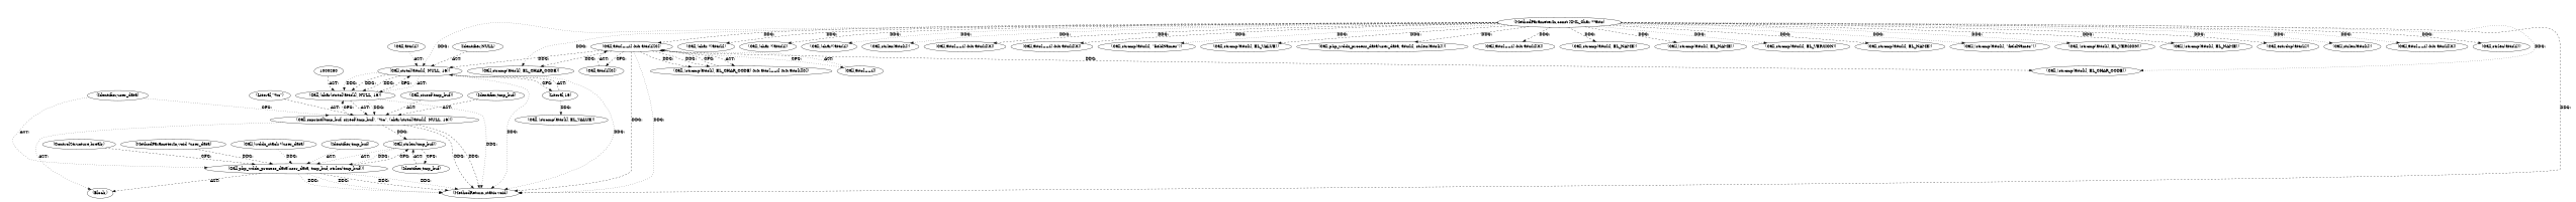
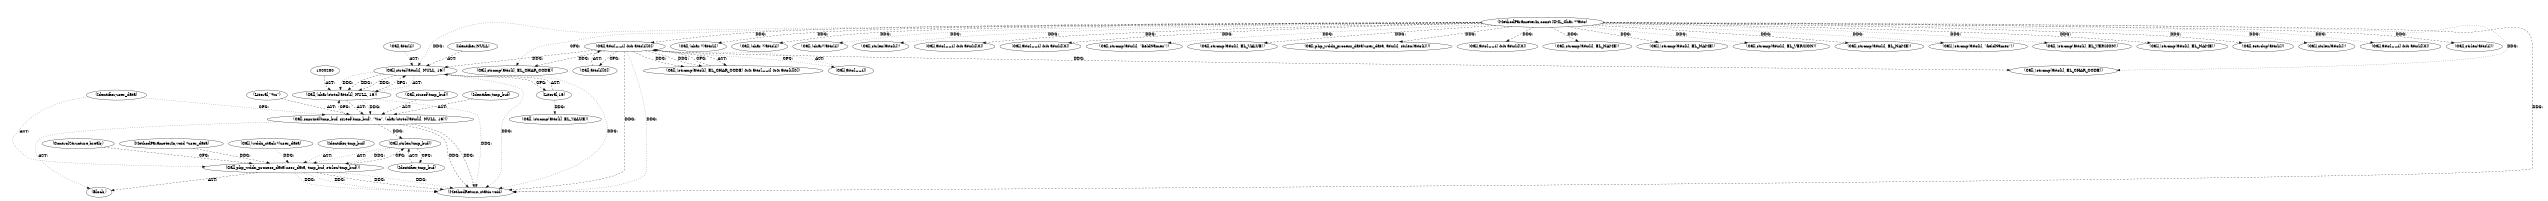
  digraph {
    edge [style=dashed]
    n1 [label="(Call,strtol(atts[i], NULL, 16))"]
    n2 [label="(Call,(char)strtol(atts[i], NULL, 16))"]
    n3 [label="(MethodReturn,static void)"]
    n4 [label="(Literal,16)"]
    n5 [label="(Call,snprintf(tmp_buf, sizeof(tmp_buf), \"%c\", (char)strtol(atts[i], NULL, 16)))"]
    n6 [label="(Call,!strcmp(atts[i], EL_VALUE))"]
    n7 [label="(Call,atts[++i] && atts[i][0])"]
    n8 [label="(Call,!strcmp(atts[i], EL_CHAR_CODE))"]
    n9 [label="(Call,atts[++i])"]
    n10 [label="(Call,strcmp(atts[i], EL_CHAR_CODE))"]
    n11 [label="(Call,atts[i][0])"]
    n12 [label="(Call,!strcmp(atts[i], EL_CHAR_CODE) && atts[++i] && atts[i][0])"]
    n13 [label="(MethodParameterIn,const XML_Char **atts)"]
    n14 [label="(Call,(char *)atts[i])"]
    n15 [label="(Call,(char *)atts[i])"]
    n16 [label="(Call,(char*)atts[i])"]
    n17 [label="(Call,strlen(atts[i]))"]
    n18 [label="(Call,atts[++i] && atts[i][0])"]
    n19 [label="(Call,atts[++i] && atts[i][0])"]
    n20 [label="(Call,strcmp(atts[i], \"fieldNames\"))"]
    n21 [label="(Call,strcmp(atts[i], EL_VALUE))"]
    n22 [label="(Call,php_wddx_process_data(user_data, atts[i], strlen(atts[i])))"]
    n23 [label="(Call,atts[++i] && atts[i][0])"]
    n24 [label="(Call,strcmp(atts[i], EL_NAME))"]
    n25 [label="(Call,!strcmp(atts[i], EL_NAME))"]
    n26 [label="(Call,strcmp(atts[i], EL_VERSION))"]
    n27 [label="(Call,strcmp(atts[i], EL_NAME))"]
    n28 [label="(Call,!strcmp(atts[i], \"fieldNames\"))"]
    n29 [label="(Call,!strcmp(atts[i], EL_VERSION))"]
    n30 [label="(Call,!strcmp(atts[i], EL_NAME))"]
    n31 [label="(Call,estrdup(atts[i]))"]
    n32 [label="(Call,strlen(atts[i]))"]
    n33 [label="(Call,atts[++i] && atts[i][0])"]
    n34 [label="(Call,strlen(atts[i]))"]
    n35 [label="(Call,strlen(tmp_buf))"]
    n36 [label="(Block,)"]
    n37 [label="(Call,php_wddx_process_data(user_data, tmp_buf, strlen(tmp_buf)))"]
    n38 [label="(Identifier,tmp_buf)"]
    n39 [label="(Call,sizeof(tmp_buf))"]
    n40 [label="(Literal,\"%c\")"]
    n41 [label="(Identifier,user_data)"]
    n42 [label="(ControlStructure,break;)"]
    n43 [label="(MethodParameterIn,void *user_data)"]
    n44 [label="(Identifier,tmp_buf)"]
    n45 [label="(Identifier,NULL)"]
    n46 [label="(Call,(wddx_stack *)user_data)"]
    n47 [label="(Call,atts[i])"]
    n48 [label="(Identifier,tmp_buf)"]
    1000280
    n1 -> n2 [label="AST: " style=dotted]
    n1 -> n2 [label="DDG: " style=dotted]
    n1 -> n2 [label="DDG: "]
    n1 -> n2 [label="DDG: "]
    n1 -> n3 [label="DDG: " style=dotted]
    n1 -> n3 [label="DDG: " style=dotted]
    n1 -> n4 [label="CFG: "]
    n2 -> n1 [label="CFG: "]
    n2 -> n3 [label="DDG: " style=dotted]
    n2 -> n5 [label="AST: "]
    n2 -> n5 [label="DDG: " style=dotted]
    n4 -> n1 [label="AST: "]
    n4 -> n6 [label="DDG: " style=dotted]
    n5 -> n2 [label="CFG: "]
    n5 -> n3 [label="DDG: "]
    n5 -> n3 [label="DDG: "]
    n5 -> n35 [label="DDG: "]
    n5 -> n36 [label="AST: " style=dotted]
    n7 -> n1 [label="DDG: "]
    n7 -> n3 [label="DDG: " style=dotted]
    n7 -> n3 [label="DDG: "]
    n7 -> n8 [label="DDG: "]
    n7 -> n9 [label="CFG: " style=dotted]
    n7 -> n10 [label="DDG: "]
    n7 -> n11 [label="CFG: "]
    n7 -> n12 [label="AST: "]
    n7 -> n12 [label="DDG: "]
    n7 -> n12 [label="DDG: "]
    n9 -> n7 [label="AST: " style=dotted]
    n11 -> n7 [label="AST: "]
    n12 -> n7 [label="CFG: "]
    n13 -> n1 [label="DDG: " style=dotted]
    n13 -> n3 [label="DDG: "]
    n13 -> n7 [label="DDG: "]
    n13 -> n8 [label="DDG: " style=dotted]
-   n13 -> n10 [label="DDG: " style=dotted]
+   n13 -> n10 [label="CFG: " style=dotted]
    n13 -> n14 [label="DDG: "]
    n13 -> n15 [label="DDG: "]
    n13 -> n16 [label="DDG: " style=dotted]
    n13 -> n17 [label="DDG: " style=dotted]
    n13 -> n18 [label="DDG: "]
    n13 -> n19 [label="DDG: "]
    n13 -> n20 [label="DDG: " style=dotted]
    n13 -> n21 [label="DDG: "]
    n13 -> n22 [label="DDG: "]
    n13 -> n23 [label="DDG: "]
    n13 -> n24 [label="DDG: "]
    n13 -> n25 [label="DDG: "]
    n13 -> n26 [label="DDG: " style=dotted]
    n13 -> n27 [label="DDG: "]
    n13 -> n28 [label="DDG: " style=dotted]
    n13 -> n29 [label="DDG: " style=dotted]
    n13 -> n30 [label="DDG: "]
    n13 -> n31 [label="DDG: "]
    n13 -> n32 [label="DDG: " style=dotted]
    n13 -> n33 [label="DDG: " style=dotted]
    n13 -> n34 [label="DDG: "]
    n35 -> n37 [label="AST: " style=dotted]
    n35 -> n37 [label="DDG: " style=dotted]
    n35 -> n38 [label="CFG: "]
    n37 -> n3 [label="DDG: "]
    n37 -> n3 [label="DDG: " style=dotted]
    n37 -> n3 [label="DDG: " style=dotted]
    n37 -> n3 [label="DDG: " style=dotted]
    n37 -> n35 [label="CFG: "]
    n37 -> n36 [label="AST: "]
    n38 -> n35 [label="AST: "]
    n39 -> n5 [label="AST: "]
    n40 -> n5 [label="AST: "]
    n41 -> n5 [label="CFG: " style=dotted]
    n41 -> n37 [label="AST: " style=dotted]
    n42 -> n37 [label="CFG: "]
    n43 -> n37 [label="DDG: "]
    n44 -> n5 [label="AST: "]
    n45 -> n1 [label="AST: "]
    n46 -> n37 [label="DDG: " style=dotted]
    n47 -> n1 [label="AST: " style=dotted]
    n48 -> n37 [label="AST: " style=dotted]
    1000280 -> n2 [label="AST: "]
  }
